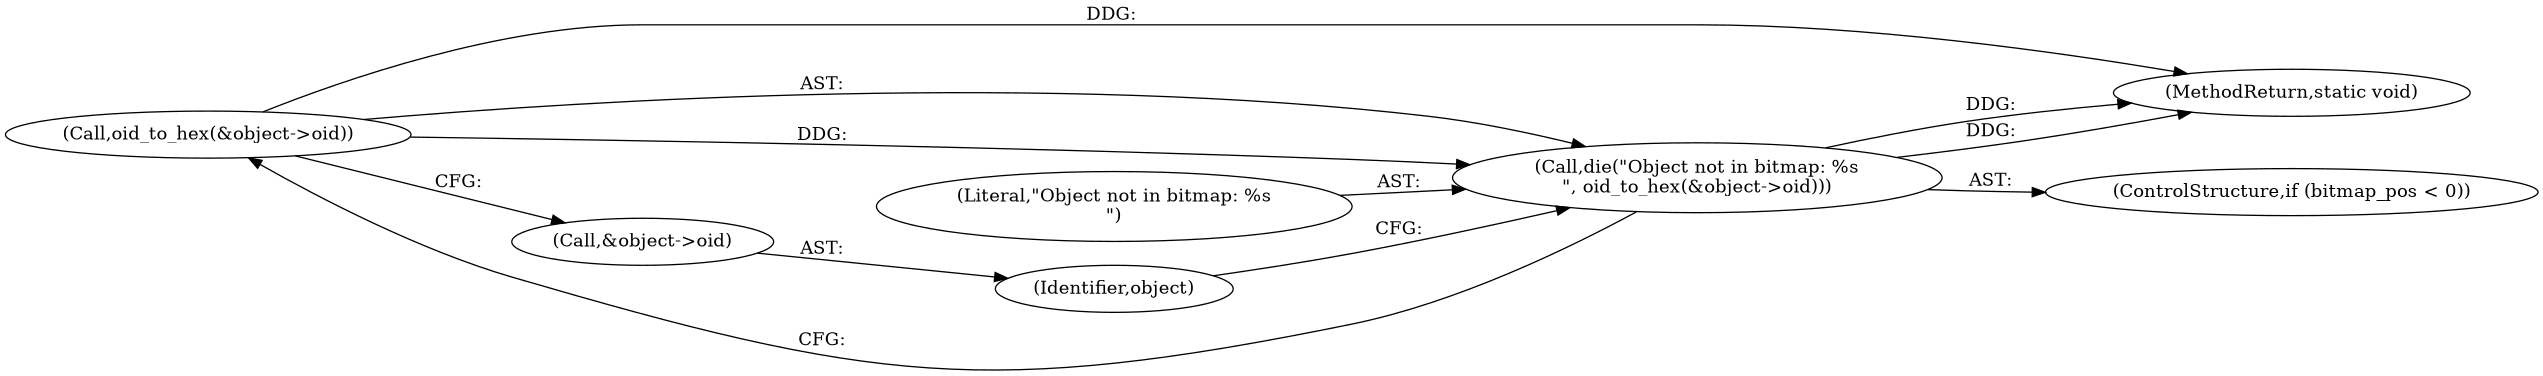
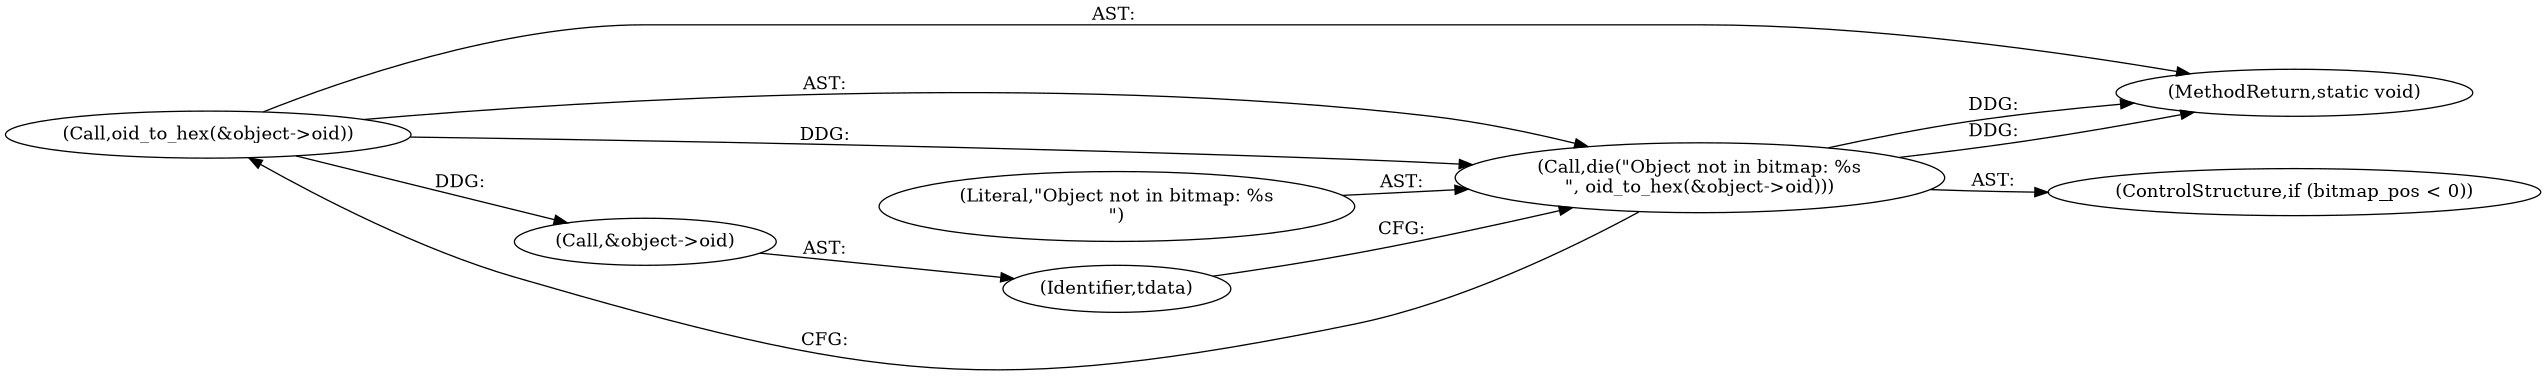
  digraph {
    rankdir=LR
    n1 [label="(Call,oid_to_hex(&object->oid))"]
    n2 [label="(Call,die(\"Object not in bitmap: %s\n\", oid_to_hex(&object->oid)))"]
    n3 [label="(MethodReturn,static void)"]
    n4 [label="(Call,&object->oid)"]
    n5 [label="(ControlStructure,if (bitmap_pos < 0))"]
-   n6 [label="(Identifier,object)"]
+   n6 [label="(Identifier,tdata)"]
    n7 [label="(Literal,\"Object not in bitmap: %s\n\")"]
    n1 -> n2 [label="AST: "]
    n1 -> n2 [label="DDG: "]
-   n1 -> n3 [label="DDG: "]
-   n1 -> n4 [label="CFG: "]
+   n1 -> n3 [label="AST: "]
+   n1 -> n4 [label="DDG: "]
    n2 -> n1 [label="CFG: "]
    n2 -> n3 [label="DDG: "]
    n2 -> n3 [label="DDG: "]
    n2 -> n5 [label="AST: "]
    n4 -> n6 [label="AST: "]
    n6 -> n2 [label="CFG: "]
    n7 -> n2 [label="AST: "]
  }
